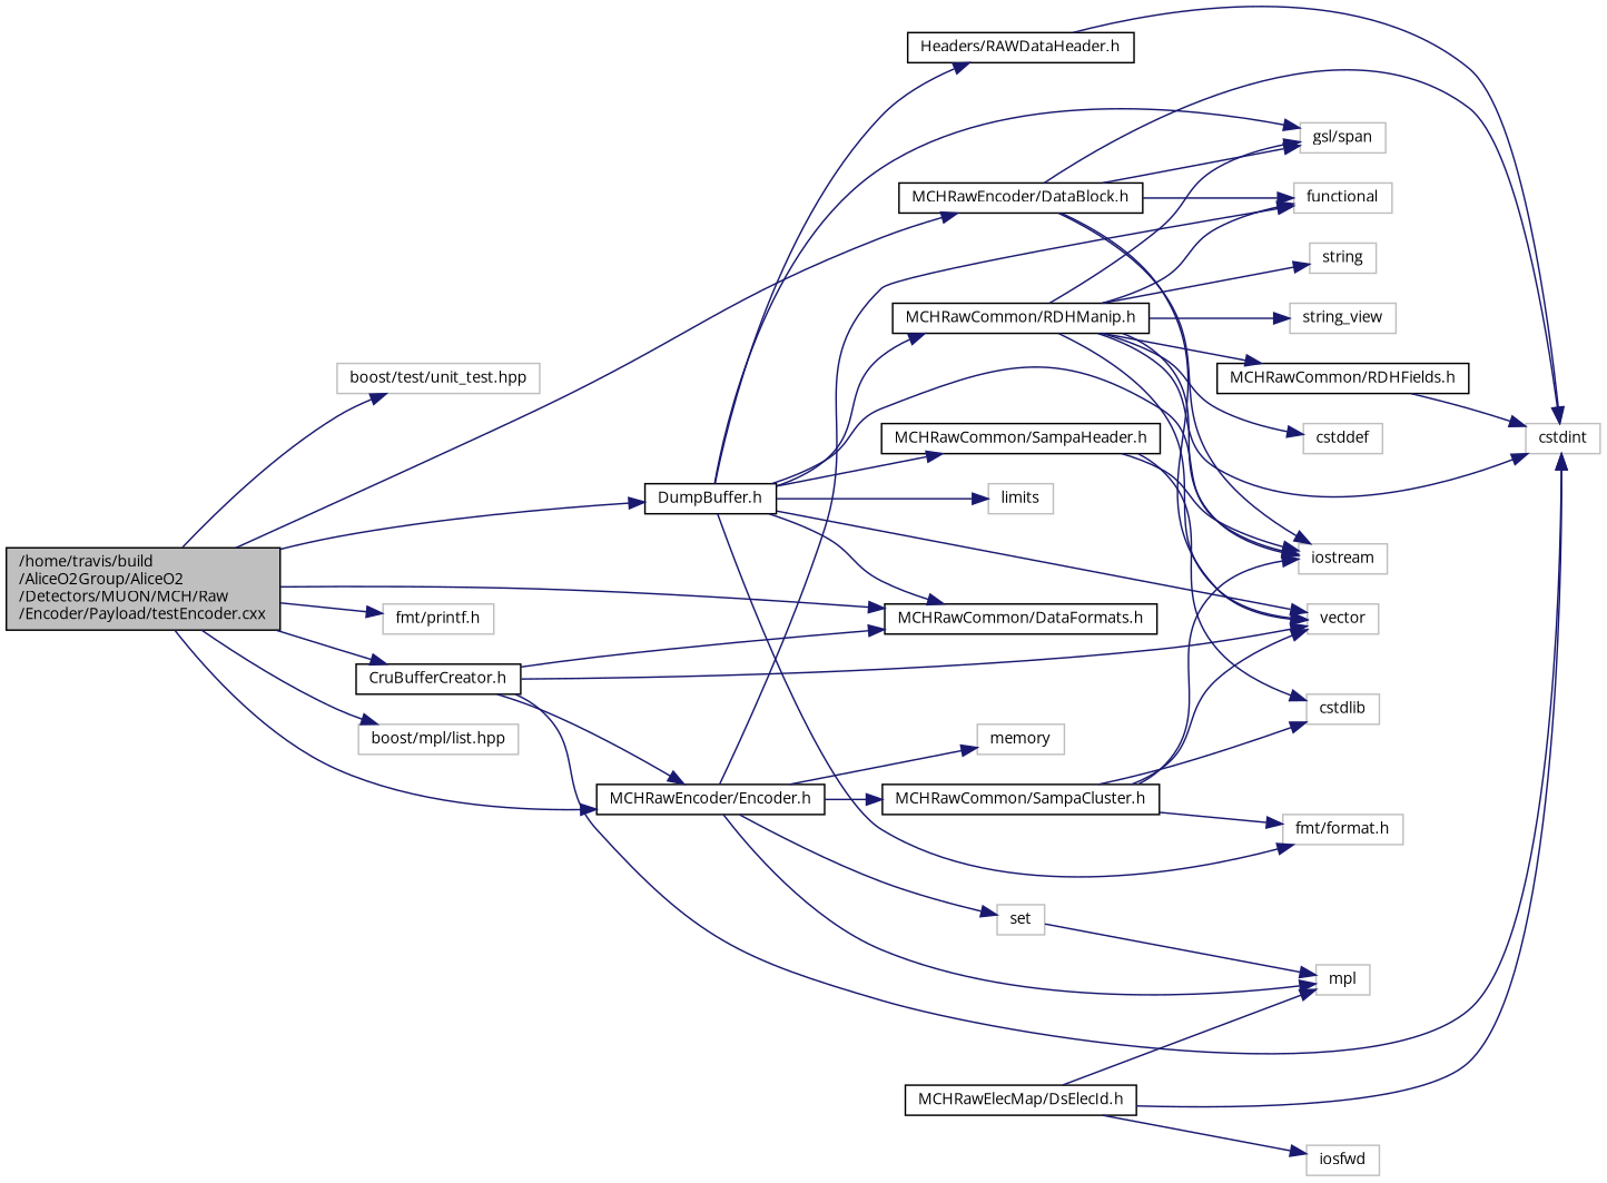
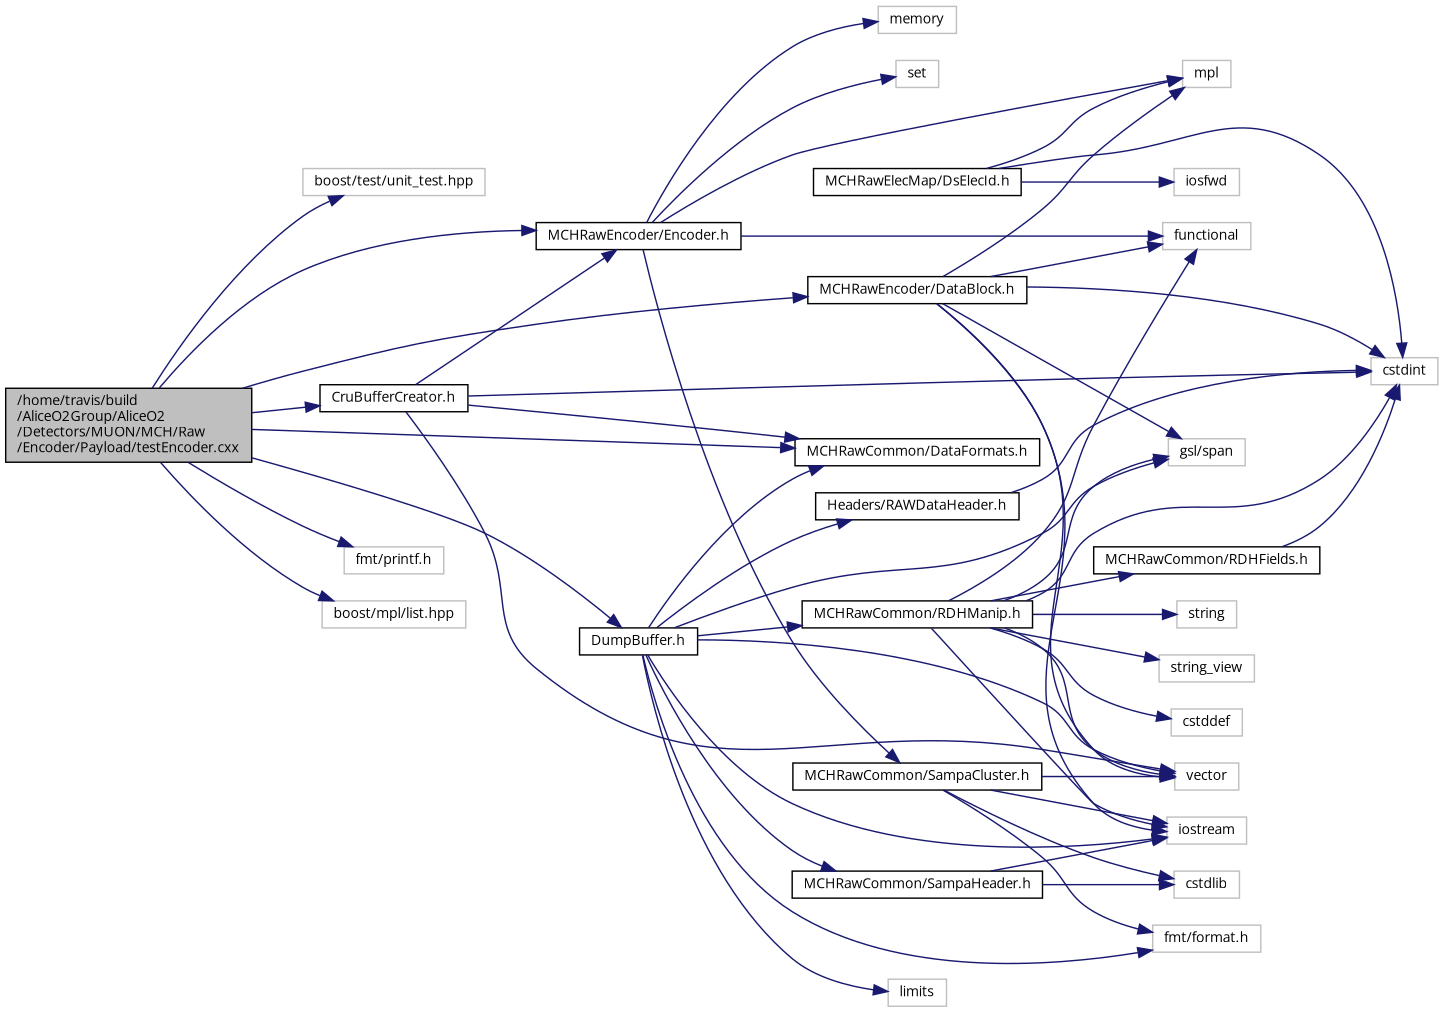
  digraph {
    fontname="Open Sans"
    rankdir=LR
    node [color=grey75 fontname="Open Sans" fontsize=10 shape=record]
    edge [color=midnightblue fontname="Open Sans" fontsize=10 labelfontname=Helvetica labelfontsize=10 style=solid]
    n1 [color=black fillcolor=grey75 fontcolor=black height=0.2 label="/home/travis/build\l/AliceO2Group/AliceO2\l/Detectors/MUON/MCH/Raw\l/Encoder/Payload/testEncoder.cxx" style=filled width=0.4]
    n2 [height=0.2 label="boost/test/unit_test.hpp" width=0.4]
    n3 [color=black height=0.2 label="MCHRawEncoder/Encoder.h" width=0.4]
    n4 [color=black height=0.2 label="MCHRawCommon/DataFormats.h" width=0.4]
    n5 [color=black height=0.2 label="MCHRawEncoder/DataBlock.h" width=0.4]
    n6 [height=0.2 label="fmt/printf.h" width=0.4]
    n7 [color=black height=0.2 label="DumpBuffer.h" width=0.4]
    n8 [height=0.2 label="boost/mpl/list.hpp" width=0.4]
    n9 [color=black height=0.2 label="CruBufferCreator.h" width=0.4]
    n10 [height=0.2 label=memory width=0.4]
    n11 [height=0.2 label=set width=0.4]
    n12 [height=0.2 label=mpl width=0.4]
    n13 [color=black height=0.2 label="MCHRawCommon/SampaCluster.h" width=0.4]
    n14 [height=0.2 label=functional width=0.4]
    n15 [height=0.2 label=cstdint width=0.4]
    n16 [height=0.2 label=vector width=0.4]
    n17 [height=0.2 label=iostream width=0.4]
    n18 [height=0.2 label="gsl/span" width=0.4]
    n19 [height=0.2 label="fmt/format.h" width=0.4]
    n20 [color=black height=0.2 label="MCHRawCommon/SampaHeader.h" width=0.4]
    n21 [height=0.2 label=limits width=0.4]
    n22 [color=black height=0.2 label="MCHRawCommon/RDHManip.h" width=0.4]
    n23 [color=black height=0.2 label="Headers/RAWDataHeader.h" width=0.4]
    n24 [color=black height=0.2 label="MCHRawElecMap/DsElecId.h" width=0.4]
    n25 [height=0.2 label=iosfwd width=0.4]
    n26 [height=0.2 label=cstdlib width=0.4]
    n27 [height=0.2 label=string width=0.4]
    n28 [height=0.2 label=string_view width=0.4]
    n29 [color=black height=0.2 label="MCHRawCommon/RDHFields.h" width=0.4]
    n30 [height=0.2 label=cstddef width=0.4]
    n1 -> n2
    n1 -> n3
    n1 -> n4
    n1 -> n5
    n1 -> n6
    n1 -> n7
    n1 -> n8
    n1 -> n9
    n3 -> n10
    n3 -> n11
    n3 -> n12
    n3 -> n13
    n3 -> n14
-   n11 -> n12
+   n5 -> n12
    n5 -> n14
    n5 -> n15
    n5 -> n16
    n5 -> n17
    n5 -> n18
    n7 -> n4
    n7 -> n16
    n7 -> n17
    n7 -> n18
    n7 -> n19
    n7 -> n20
    n7 -> n21
    n7 -> n22
    n7 -> n23
    n9 -> n3
    n9 -> n4
    n9 -> n15
    n9 -> n16
    n13 -> n16
    n13 -> n17
    n13 -> n19
    n13 -> n26
    n20 -> n17
    n20 -> n26
    n22 -> n14
    n22 -> n15
    n22 -> n16
    n22 -> n17
    n22 -> n18
    n22 -> n27
    n22 -> n28
    n22 -> n29
    n22 -> n30
    n23 -> n15
    n24 -> n12
    n24 -> n15
    n24 -> n25
    n29 -> n15
  }
